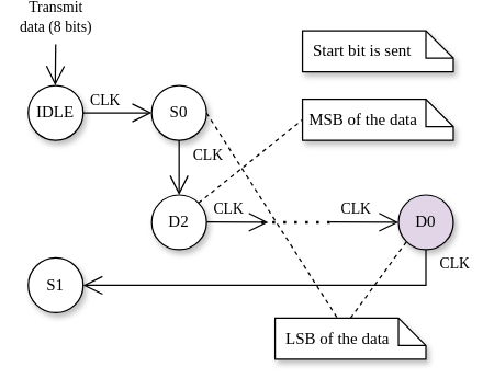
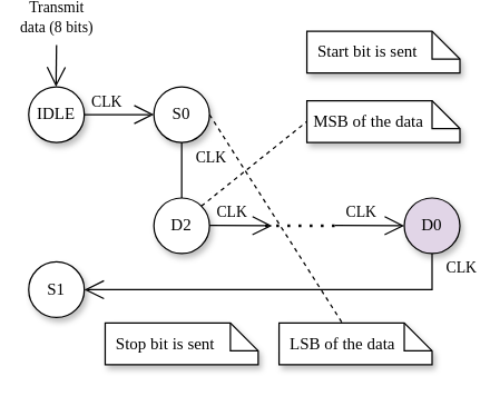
  <mxCell id="0" />
  <mxCell id="1" parent="0" />
  <mxCell id="2" value="S0" style="ellipse;whiteSpace=wrap;html=1;aspect=fixed;fontFamily=Computer Modern;shadow=1;" parent="1" vertex="1"><mxGeometry x="110" y="60" width="40" height="40" as="geometry" /></mxCell>
  <mxCell id="3" value="D2" style="ellipse;whiteSpace=wrap;html=1;aspect=fixed;fontFamily=Computer Modern;shadow=1;" parent="1" vertex="1"><mxGeometry x="110" y="140" width="40" height="40" as="geometry" /></mxCell>
- <mxCell id="4" value="" style="endArrow=open;endFill=1;endSize=12;html=1;rounded=0;exitX=0.5;exitY=1;exitDx=0;exitDy=0;fontFamily=Computer Modern;" parent="1" source="2" target="3" edge="1"><mxGeometry width="160" relative="1" as="geometry"><mxPoint x="131" y="110" as="sourcePoint" /><mxPoint x="321" y="120" as="targetPoint" /></mxGeometry></mxCell>
+ <mxCell id="4" value="" style="endArrow=none;endFill=1;endSize=12;html=1;rounded=0;exitX=0.5;exitY=1;exitDx=0;exitDy=0;fontFamily=Computer Modern;" parent="1" source="2" target="3" edge="1"><mxGeometry width="160" relative="1" as="geometry"><mxPoint x="131" y="110" as="sourcePoint" /><mxPoint x="321" y="120" as="targetPoint" /></mxGeometry></mxCell>
  <mxCell id="5" value="CLK" style="edgeLabel;html=1;align=center;verticalAlign=middle;resizable=0;points=[];fontFamily=Computer Modern;" parent="4" vertex="1" connectable="0"><mxGeometry x="-0.053" y="-3" relative="1" as="geometry"><mxPoint x="23" y="-9" as="offset" /></mxGeometry></mxCell>
  <mxCell id="6" value="IDLE" style="ellipse;whiteSpace=wrap;html=1;aspect=fixed;fontFamily=Computer Modern;shadow=1;" parent="1" vertex="1"><mxGeometry x="20" y="60" width="40" height="40" as="geometry" /></mxCell>
  <mxCell id="7" value="" style="endArrow=open;endFill=1;endSize=12;html=1;rounded=0;exitX=1;exitY=0.5;exitDx=0;exitDy=0;fontFamily=Computer Modern;" parent="1" source="6" edge="1"><mxGeometry width="160" relative="1" as="geometry"><mxPoint x="60" y="80" as="sourcePoint" /><mxPoint x="110" y="80" as="targetPoint" /></mxGeometry></mxCell>
  <mxCell id="8" value="CLK" style="edgeLabel;html=1;align=center;verticalAlign=middle;resizable=0;points=[];fontFamily=Computer Modern;" parent="7" vertex="1" connectable="0"><mxGeometry x="-0.053" y="-3" relative="1" as="geometry"><mxPoint x="-9" y="-13" as="offset" /></mxGeometry></mxCell>
  <mxCell id="9" value="" style="endArrow=open;endFill=1;endSize=12;html=1;rounded=0;exitX=1;exitY=0.5;exitDx=0;exitDy=0;entryX=0;entryY=0.5;entryDx=0;entryDy=0;fontFamily=Computer Modern;" parent="1" edge="1"><mxGeometry width="160" relative="1" as="geometry"><mxPoint x="150" y="159.76" as="sourcePoint" /><mxPoint x="195" y="160" as="targetPoint" /></mxGeometry></mxCell>
  <mxCell id="10" value="CLK" style="edgeLabel;html=1;align=center;verticalAlign=middle;resizable=0;points=[];fontFamily=Computer Modern;" parent="9" vertex="1" connectable="0"><mxGeometry x="-0.053" y="-3" relative="1" as="geometry"><mxPoint x="-5" y="-13" as="offset" /></mxGeometry></mxCell>
  <mxCell id="11" value="&amp;nbsp; Start bit is sent" style="shape=note;size=20;whiteSpace=wrap;html=1;fontFamily=Computer Modern;shadow=1;align=left;" parent="1" vertex="1"><mxGeometry x="220" y="20" width="110" height="30" as="geometry" /></mxCell>
  <mxCell id="12" value="" style="endArrow=open;endFill=1;endSize=12;html=1;rounded=0;exitX=1;exitY=0.5;exitDx=0;exitDy=0;entryX=0;entryY=0.5;entryDx=0;entryDy=0;fontFamily=Computer Modern;" parent="1" target="25" edge="1"><mxGeometry width="160" relative="1" as="geometry"><mxPoint x="240" y="159.76" as="sourcePoint" /><mxPoint x="285" y="160" as="targetPoint" /></mxGeometry></mxCell>
  <mxCell id="13" value="CLK" style="edgeLabel;html=1;align=center;verticalAlign=middle;resizable=0;points=[];fontFamily=Computer Modern;" parent="12" vertex="1" connectable="0"><mxGeometry x="-0.053" y="-3" relative="1" as="geometry"><mxPoint x="-5" y="-13" as="offset" /></mxGeometry></mxCell>
  <mxCell id="14" value="S1" style="ellipse;whiteSpace=wrap;html=1;aspect=fixed;fontFamily=Computer Modern;shadow=1;" parent="1" vertex="1"><mxGeometry x="20" y="186" width="40" height="40" as="geometry" /></mxCell>
  <mxCell id="15" value="" style="endArrow=open;endFill=1;endSize=12;html=1;rounded=0;exitX=0.5;exitY=1;exitDx=0;exitDy=0;entryX=1;entryY=0.5;entryDx=0;entryDy=0;fontFamily=Computer Modern;" parent="1" source="25" target="14" edge="1"><mxGeometry width="160" relative="1" as="geometry"><mxPoint x="120" y="226" as="sourcePoint" /><mxPoint x="70" y="280" as="targetPoint" /><Array as="points"><mxPoint x="310" y="206" /></Array></mxGeometry></mxCell>
  <mxCell id="16" value="CLK" style="edgeLabel;html=1;align=center;verticalAlign=middle;resizable=0;points=[];fontFamily=Computer Modern;" parent="15" vertex="1" connectable="0"><mxGeometry x="-0.053" y="-3" relative="1" as="geometry"><mxPoint x="125" y="-14" as="offset" /></mxGeometry></mxCell>
  <mxCell id="17" value="" style="endArrow=none;dashed=1;html=1;rounded=0;exitX=1;exitY=0.5;exitDx=0;exitDy=0;" parent="1" source="2" target="19" edge="1"><mxGeometry width="50" height="50" relative="1" as="geometry"><mxPoint x="130" y="10" as="sourcePoint" /><mxPoint x="180" y="-40" as="targetPoint" /></mxGeometry></mxCell>
+ <mxCell id="18" value="&amp;nbsp; Stop bit is sent" style="shape=note;size=20;whiteSpace=wrap;html=1;fontFamily=Computer Modern;shadow=1;align=left;" parent="1" vertex="1"><mxGeometry x="75" y="230" width="110" height="30" as="geometry" /></mxCell>
  <mxCell id="19" value="&amp;nbsp; LSB of the data" style="shape=note;size=20;whiteSpace=wrap;html=1;fontFamily=Computer Modern;shadow=1;align=left;" parent="1" vertex="1"><mxGeometry x="200" y="230" width="110" height="30" as="geometry" /></mxCell>
  <mxCell id="20" value="&amp;nbsp;MSB of the data" style="shape=note;size=20;whiteSpace=wrap;html=1;fontFamily=Computer Modern;shadow=1;align=left;" parent="1" vertex="1"><mxGeometry x="220" y="70" width="110" height="30" as="geometry" /></mxCell>
  <mxCell id="21" value="" style="endArrow=none;dashed=1;html=1;rounded=0;entryX=0;entryY=0.5;entryDx=0;entryDy=0;entryPerimeter=0;exitX=1;exitY=0;exitDx=0;exitDy=0;" parent="1" source="3" target="20" edge="1"><mxGeometry width="50" height="50" relative="1" as="geometry"><mxPoint x="120" y="200" as="sourcePoint" /><mxPoint x="170" y="150" as="targetPoint" /></mxGeometry></mxCell>
- <mxCell id="22" value="" style="endArrow=none;dashed=1;html=1;rounded=0;entryX=0;entryY=1;entryDx=0;entryDy=0;exitX=0.5;exitY=0;exitDx=0;exitDy=0;exitPerimeter=0;" parent="1" source="19" target="25" edge="1"><mxGeometry width="50" height="50" relative="1" as="geometry"><mxPoint x="154" y="156" as="sourcePoint" /><mxPoint x="154.142" y="240.142" as="targetPoint" /></mxGeometry></mxCell>
  <mxCell id="23" value="" style="endArrow=open;endFill=1;endSize=12;html=1;rounded=0;fontFamily=Computer Modern;" parent="1" edge="1"><mxGeometry width="160" relative="1" as="geometry"><mxPoint x="40" y="30" as="sourcePoint" /><mxPoint x="39.66" y="60" as="targetPoint" /></mxGeometry></mxCell>
  <mxCell id="24" value="Transmit &lt;br&gt;data (8 bits)" style="edgeLabel;html=1;align=center;verticalAlign=middle;resizable=0;points=[];fontFamily=Computer Modern;" parent="23" vertex="1" connectable="0"><mxGeometry x="-0.053" y="-3" relative="1" as="geometry"><mxPoint x="3" y="-34" as="offset" /></mxGeometry></mxCell>
  <mxCell id="25" value="D0" style="ellipse;whiteSpace=wrap;html=1;aspect=fixed;fontFamily=Computer Modern;shadow=1;fillColor=#e1d5e7;" vertex="1" parent="1"><mxGeometry x="290" y="140" width="40" height="40" as="geometry" /></mxCell>
  <mxCell id="26" value="" style="endArrow=none;dashed=1;html=1;dashPattern=1 3;strokeWidth=2;rounded=0;" edge="1" parent="1"><mxGeometry width="50" height="50" relative="1" as="geometry"><mxPoint x="190" y="160" as="sourcePoint" /><mxPoint x="240" y="160" as="targetPoint" /></mxGeometry></mxCell>
